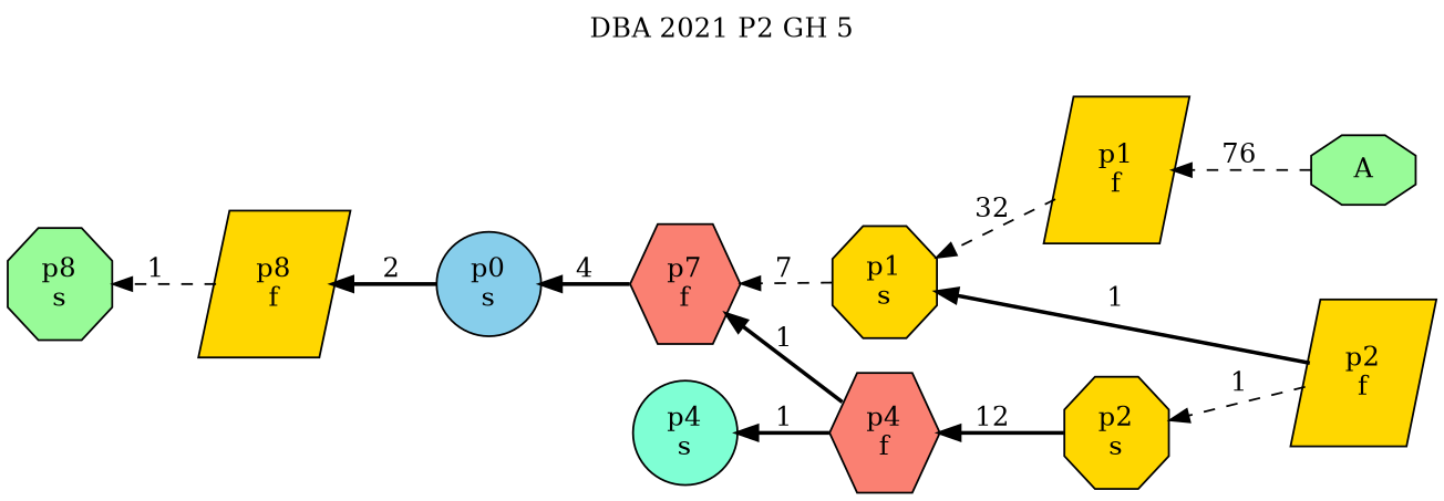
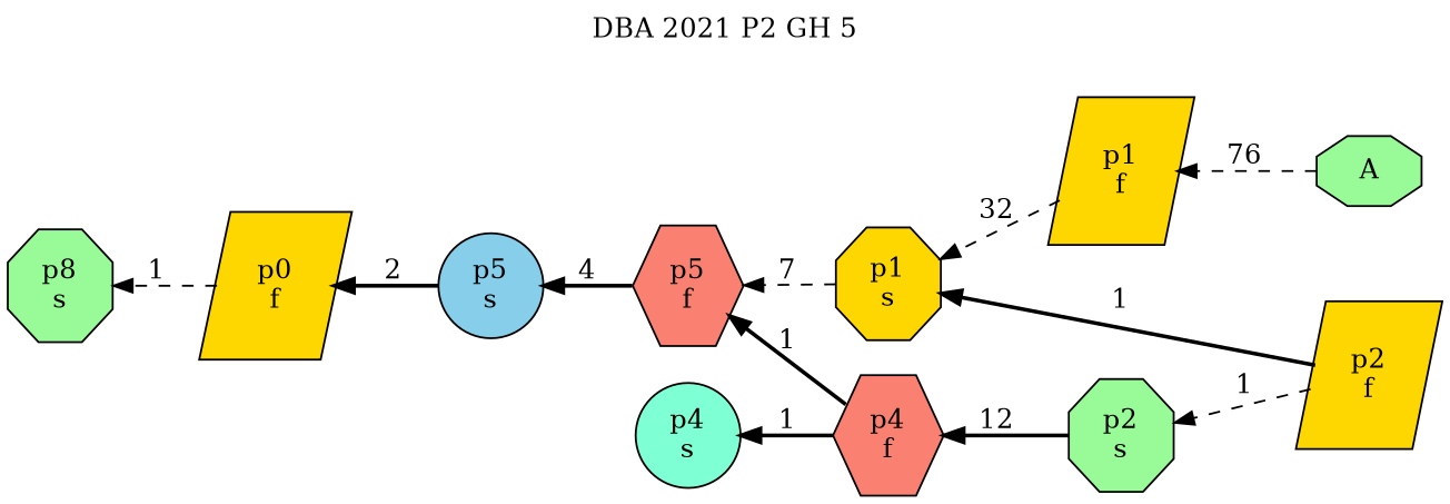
  digraph {
    label=" DBA 2021 P2 GH 5 "
    labelloc=tl
    rankdir=RL
    node [fillcolor=gold shape=octagon style=filled]
    edge [style=bold]
    n1 [fillcolor=palegreen label=A]
    n2 [label="p1\nf" shape=parallelogram]
    n3 [label="p1\ns"]
-   n4 [fillcolor=salmon label="p7\nf" shape=hexagon]
+   n4 [fillcolor=salmon label="p5\nf" shape=hexagon]
    n5 [label="p2\nf" shape=parallelogram]
-   n6 [label="p2\ns"]
+   n6 [fillcolor=palegreen label="p2\ns"]
    n7 [fillcolor=salmon label="p4\nf" shape=hexagon]
    n8 [fillcolor=aquamarine label="p4\ns" shape=circle]
-   n9 [fillcolor=skyblue label="p0\ns" shape=circle]
-   n10 [label="p8\nf" shape=parallelogram]
+   n9 [fillcolor=skyblue label="p5\ns" shape=circle]
+   n10 [label="p0\nf" shape=parallelogram]
    n11 [fillcolor=palegreen label="p8\ns"]
    n1 -> n2 [label=76 style=dashed]
    n2 -> n3 [label=32 style=dashed]
    n3 -> n4 [label=7 style=dashed]
    n4 -> n9 [label=4]
    n5 -> n3 [label=1]
    n5 -> n6 [label=1 style=dashed]
    n6 -> n7 [label=12]
    n7 -> n4 [label=1]
    n7 -> n8 [label=1]
    n9 -> n10 [label=2]
    n10 -> n11 [label=1 style=dashed]
  }
